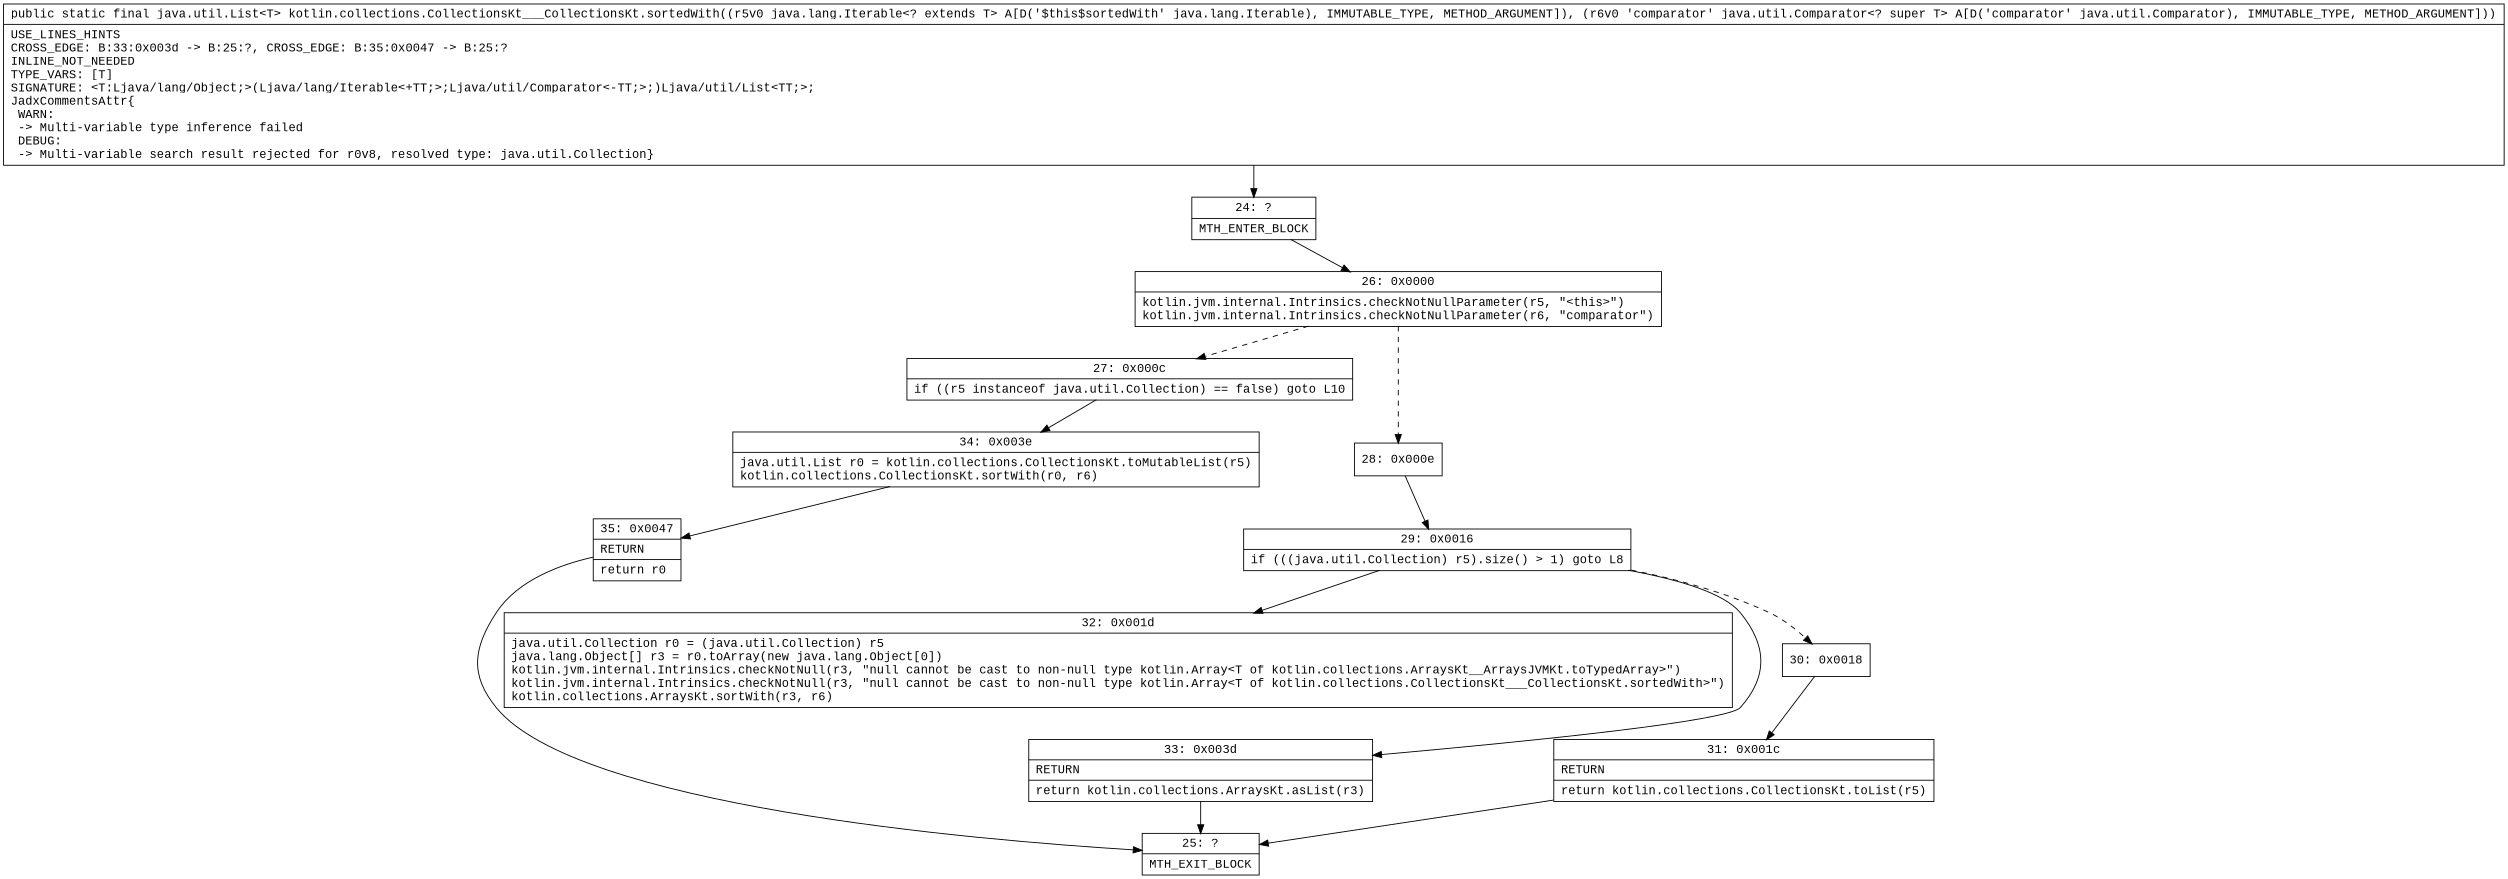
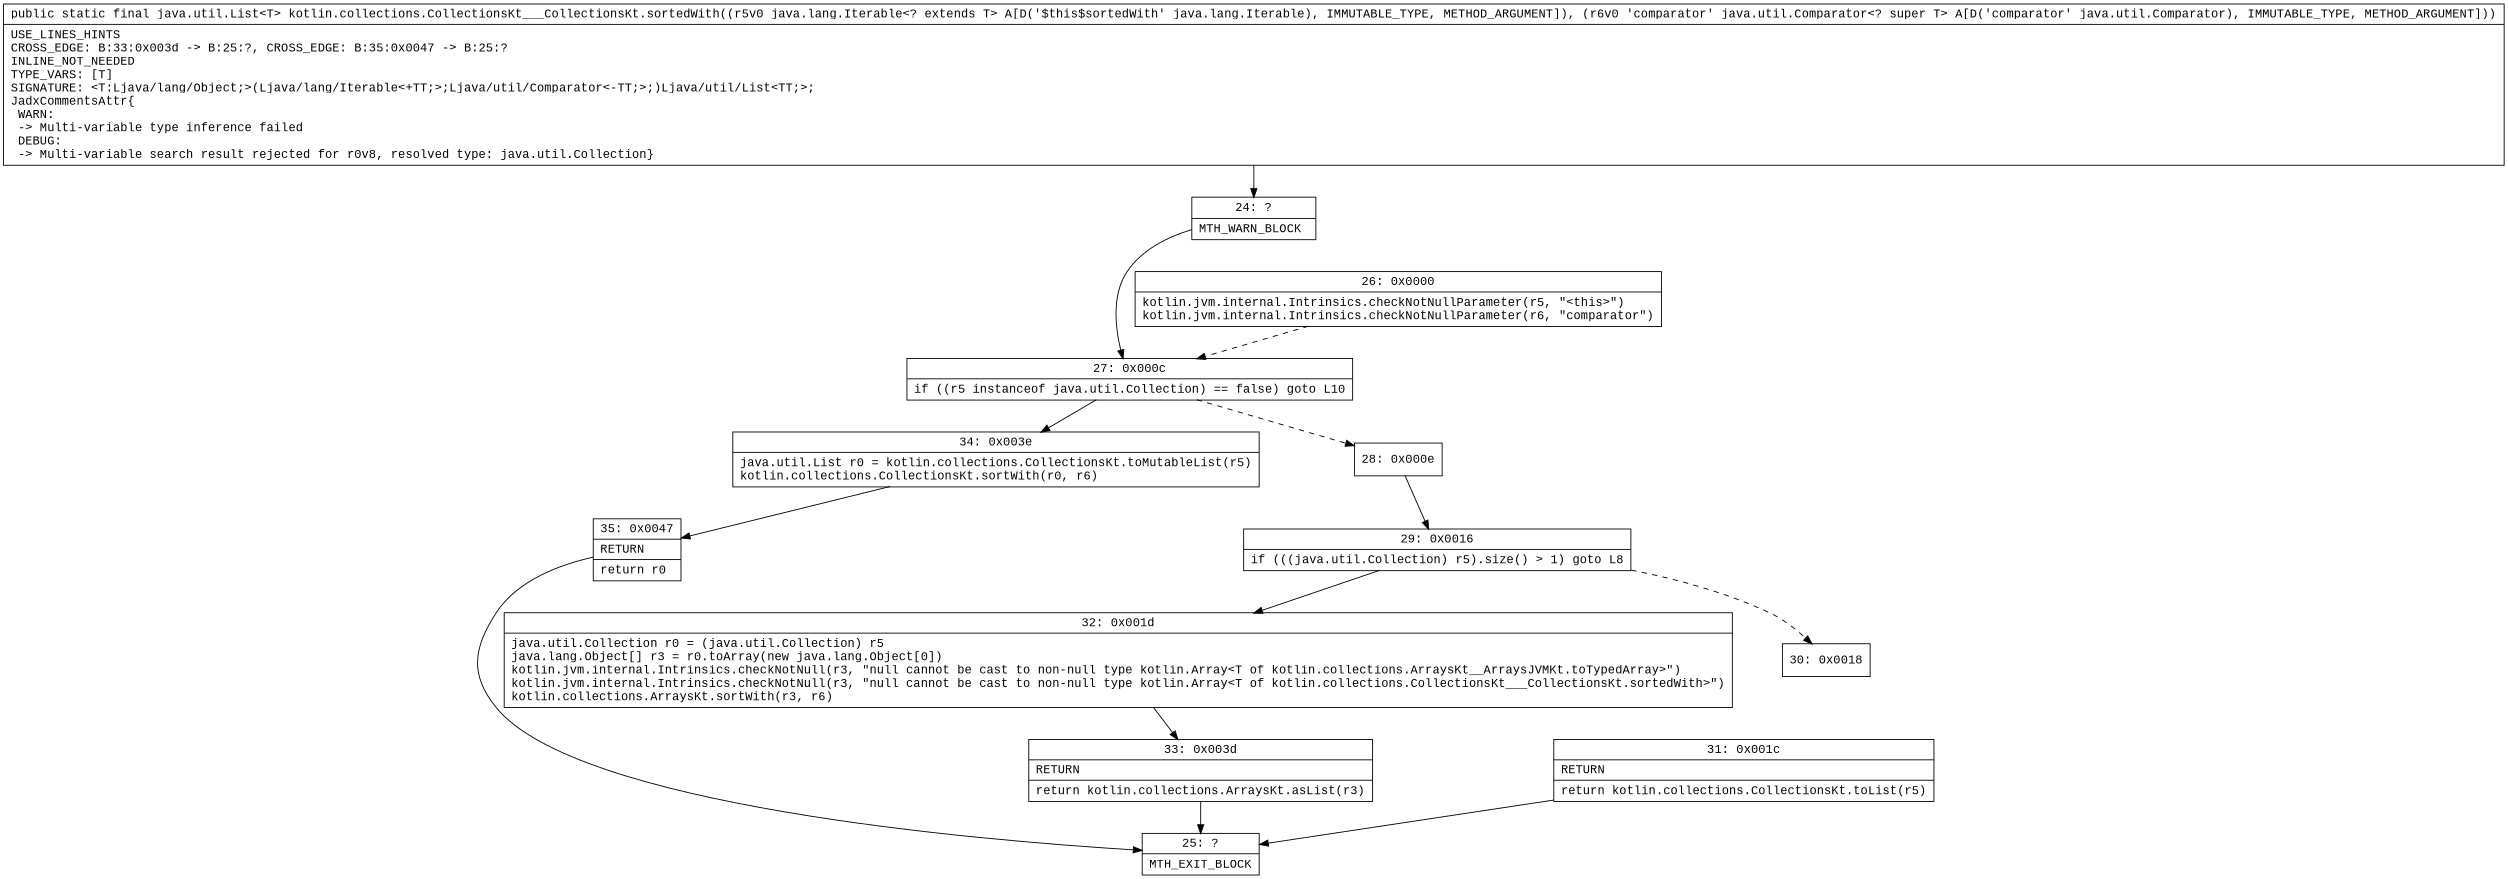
  digraph {
    fontname="Liberation Mono"
    node [fontname="Liberation Mono" shape=record]
    edge [fontname="Liberation Mono"]
-   n1 [label="{24\:\ ?|MTH_ENTER_BLOCK\l}"]
+   n1 [label="{24\:\ ?|MTH_WARN_BLOCK\l}"]
    n2 [label="{26\:\ 0x0000|kotlin.jvm.internal.Intrinsics.checkNotNullParameter(r5, \"\<this\>\")\lkotlin.jvm.internal.Intrinsics.checkNotNullParameter(r6, \"comparator\")\l}"]
    n3 [label="{27\:\ 0x000c|if ((r5 instanceof java.util.Collection) == false) goto L10\l}"]
    n4 [label="{28\:\ 0x000e}"]
    n5 [label="{34\:\ 0x003e|java.util.List r0 = kotlin.collections.CollectionsKt.toMutableList(r5)\lkotlin.collections.CollectionsKt.sortWith(r0, r6)\l}"]
    n6 [label="{29\:\ 0x0016|if (((java.util.Collection) r5).size() \> 1) goto L8\l}"]
    n7 [label="{35\:\ 0x0047|RETURN\l|return r0\l}"]
    n8 [label="{30\:\ 0x0018}"]
    n9 [label="{32\:\ 0x001d|java.util.Collection r0 = (java.util.Collection) r5\ljava.lang.Object[] r3 = r0.toArray(new java.lang.Object[0])\lkotlin.jvm.internal.Intrinsics.checkNotNull(r3, \"null cannot be cast to non\-null type kotlin.Array\<T of kotlin.collections.ArraysKt__ArraysJVMKt.toTypedArray\>\")\lkotlin.jvm.internal.Intrinsics.checkNotNull(r3, \"null cannot be cast to non\-null type kotlin.Array\<T of kotlin.collections.CollectionsKt___CollectionsKt.sortedWith\>\")\lkotlin.collections.ArraysKt.sortWith(r3, r6)\l}"]
    n10 [label="{31\:\ 0x001c|RETURN\l|return kotlin.collections.CollectionsKt.toList(r5)\l}"]
    n11 [label="{33\:\ 0x003d|RETURN\l|return kotlin.collections.ArraysKt.asList(r3)\l}"]
    n12 [label="{25\:\ ?|MTH_EXIT_BLOCK\l}"]
    n13 [label="{public static final java.util.List\<T\> kotlin.collections.CollectionsKt___CollectionsKt.sortedWith((r5v0 java.lang.Iterable\<? extends T\> A[D('$this$sortedWith' java.lang.Iterable), IMMUTABLE_TYPE, METHOD_ARGUMENT]), (r6v0 'comparator' java.util.Comparator\<? super T\> A[D('comparator' java.util.Comparator), IMMUTABLE_TYPE, METHOD_ARGUMENT]))  | USE_LINES_HINTS\lCROSS_EDGE: B:33:0x003d \-\> B:25:?, CROSS_EDGE: B:35:0x0047 \-\> B:25:?\lINLINE_NOT_NEEDED\lTYPE_VARS: [T]\lSIGNATURE: \<T:Ljava\/lang\/Object;\>(Ljava\/lang\/Iterable\<+TT;\>;Ljava\/util\/Comparator\<\-TT;\>;)Ljava\/util\/List\<TT;\>;\lJadxCommentsAttr\{\l WARN: \l \-\> Multi\-variable type inference failed\l DEBUG: \l \-\> Multi\-variable search result rejected for r0v8, resolved type: java.util.Collection\}\l}"]
-   n1 -> n2
+   n1 -> n3
    n2 -> n3 [style=dashed]
-   n2 -> n4 [style=dashed]
+   n3 -> n4 [style=dashed]
    n3 -> n5
    n4 -> n6
    n5 -> n7
    n6 -> n8 [style=dashed]
    n6 -> n9
    n7 -> n12
-   n8 -> n10
-   n6 -> n11
+   n9 -> n11
    n10 -> n12
    n11 -> n12
    n13 -> n1
  }
